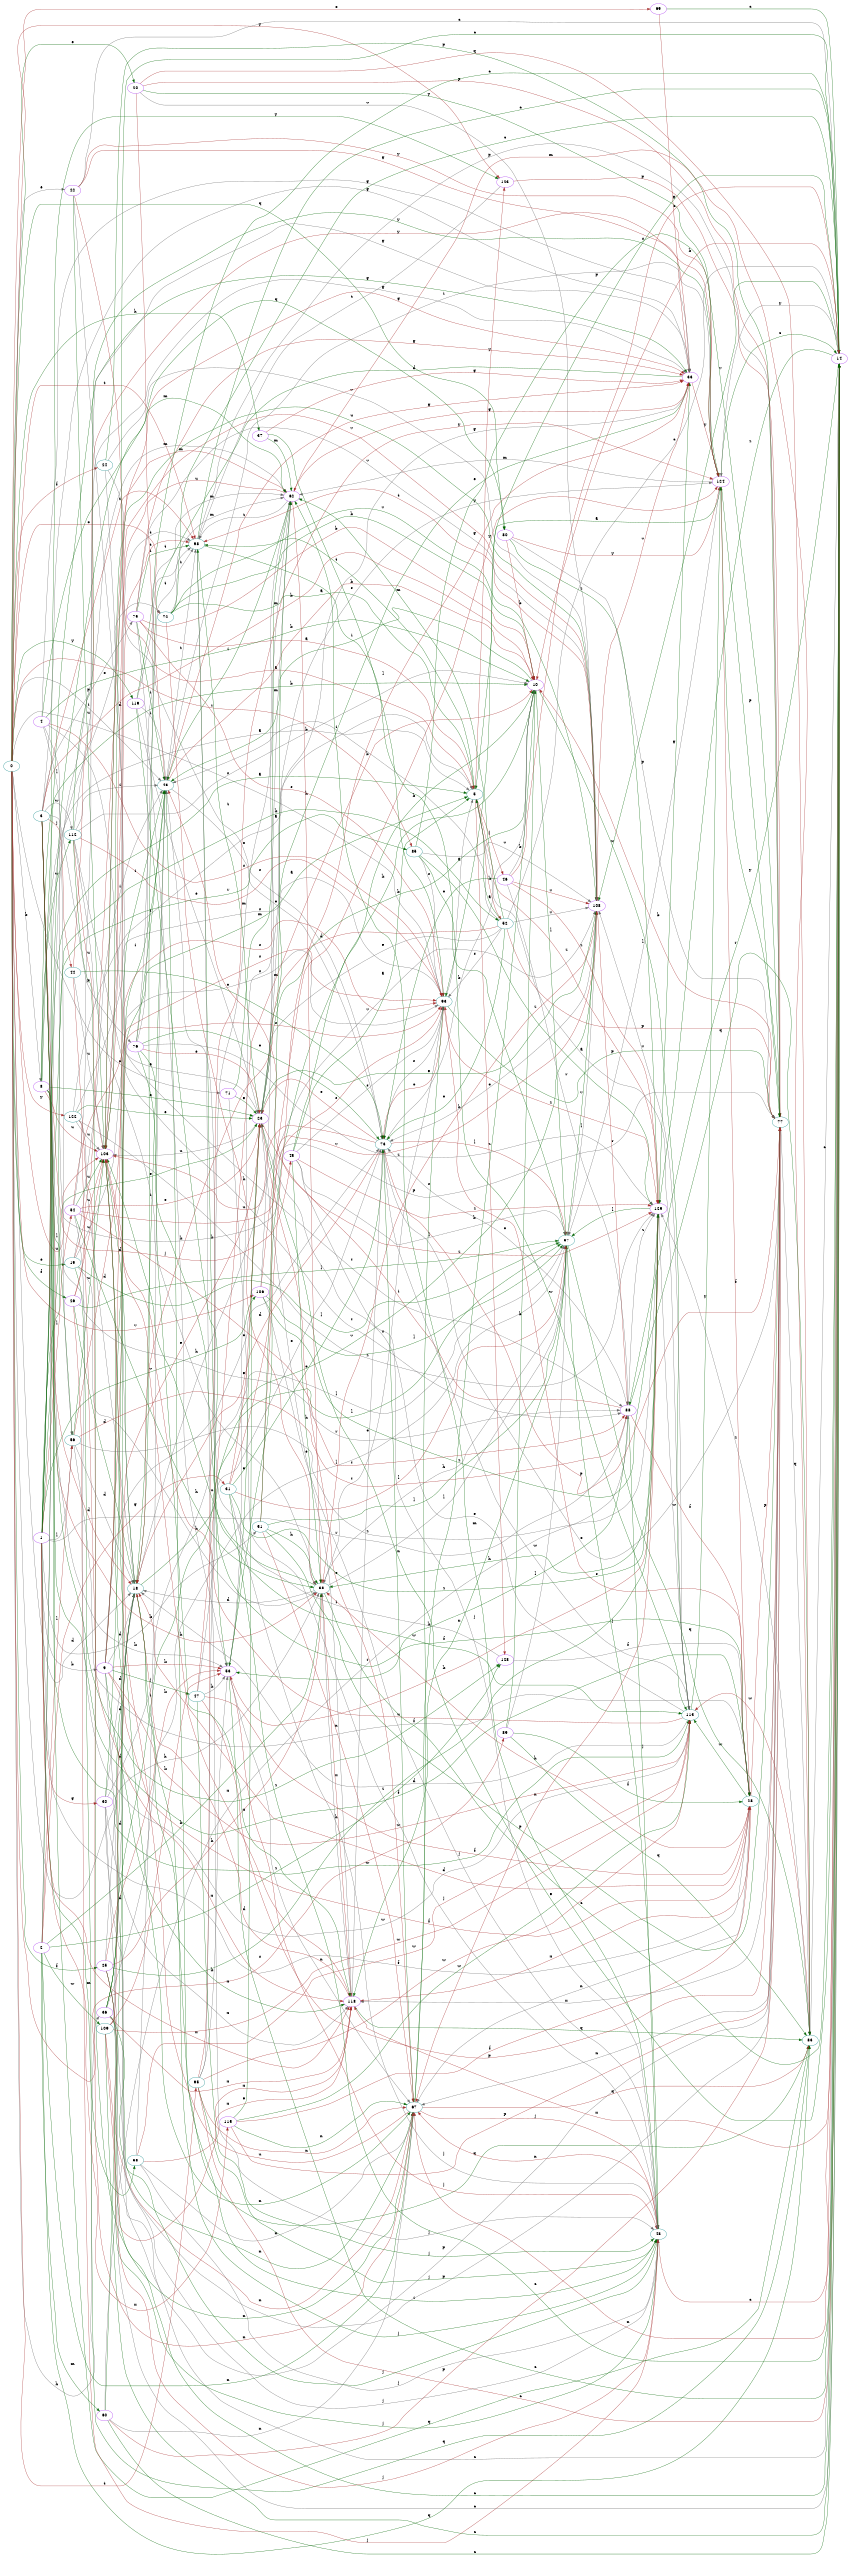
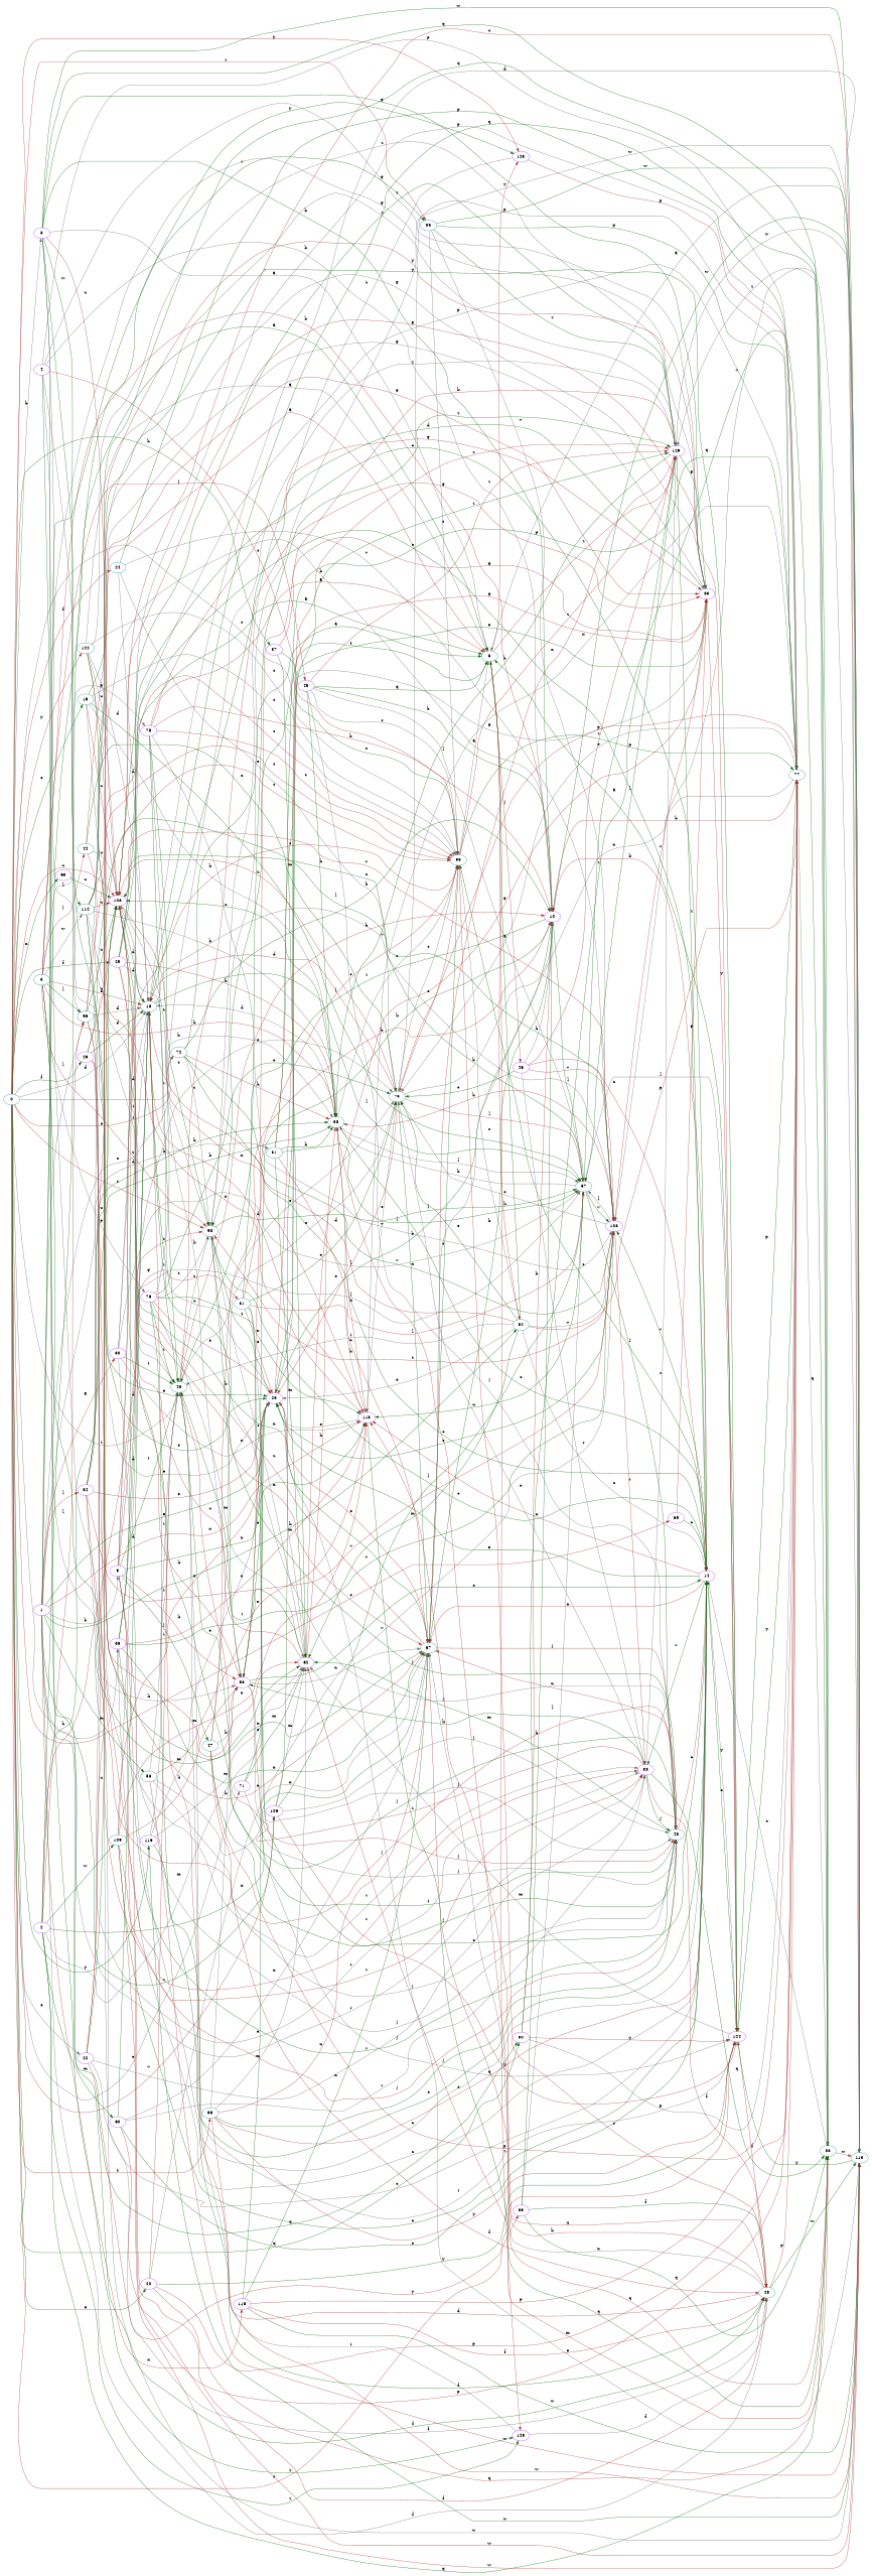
  strict digraph {
    rankdir=LR
    node [color=purple]
    edge [color=darkgreen]
    0 [color=teal]
    8
    18 [color=teal]
    19 [color=teal]
    20
    22
    24 [color=teal]
    25
    26
    36
    37
    38 [color=teal]
    43 [color=teal]
+   63
    69
    71
    72 [color=teal]
    80
    85 [color=teal]
    89
    93 [color=teal]
    95 [color=teal]
    98 [color=teal]
    103
    106
    119
    122 [color=teal]
    123
    5 [color=teal]
    23
    28 [color=teal]
    83 [color=teal]
    10
    33
    112 [color=teal]
    53
    113 [color=teal]
    48 [color=teal]
    57 [color=teal]
    108
    77 [color=teal]
    124
    88
    14
    73 [color=teal]
    67 [color=teal]
    129
    62
    118
    1
    9
    30
    51 [color=teal]
    52 [color=teal]
    54
    56 [color=teal]
    58 [color=teal]
    115
    128
    46
    47 [color=teal]
    2
    31 [color=teal]
    60
    109 [color=teal]
    3 [color=teal]
    44 [color=teal]
    45
    75
    76
    4
    0 -> 8 [color=gray40 label=b]
    0 -> 18 [color=gray40 label=d]
    0 -> 19 [label=e]
    0 -> 20 [label=e]
    0 -> 22 [color=gray40 label=e]
    0 -> 24 [color=brown label=f]
    0 -> 25 [label=f]
    0 -> 26 [label=f]
    0 -> 36 [color=gray40 label=h]
    0 -> 37 [label=h]
    0 -> 38 [color=gray40 label=h]
    0 -> 43 [color=gray40 label=i]
+   0 -> 63 [label=n]
    0 -> 69 [color=brown label=o]
    0 -> 71 [color=gray40 label=o]
    0 -> 72 [color=brown label=o]
    0 -> 80 [label=q]
    0 -> 85 [color=brown label=r]
    0 -> 89 [color=brown label=s]
    0 -> 93 [color=gray40 label=s]
    0 -> 95 [color=brown label=t]
    0 -> 98 [color=brown label=t]
    0 -> 103 [color=brown label=u]
    0 -> 106 [color=brown label=v]
    0 -> 119 [label=y]
    0 -> 122 [color=brown label=y]
    0 -> 123 [color=brown label=y]
    8 -> 103 [color=brown label=u]
    8 -> 5 [color=gray40 label=a]
    8 -> 23 [label=e]
    8 -> 28 [label=f]
    8 -> 83 [label=q]
    8 -> 10 [label=b]
    8 -> 33 [label=g]
    8 -> 112 [label=w]
    8 -> 53 [color=gray40 label=k]
    8 -> 113 [label=w]
    18 -> 43 [label=i]
    18 -> 83 [label=q]
    18 -> 48 [label=j]
    18 -> 57 [label=l]
    18 -> 108 [color=gray40 label=v]
    19 -> 38 [color=gray40 label=h]
    19 -> 43 [color=gray40 label=i]
    19 -> 93 [color=gray40 label=s]
    19 -> 103 [color=brown label=u]
    19 -> 83 [label=q]
    19 -> 57 [label=l]
    20 -> 43 [color=brown label=i]
    20 -> 83 [color=brown label=q]
    20 -> 108 [color=gray40 label=v]
    20 -> 77 [color=brown label=p]
    20 -> 124 [label=y]
    22 -> 103 [label=u]
    22 -> 5 [color=brown label=a]
    22 -> 33 [color=brown label=g]
    22 -> 124 [color=brown label=y]
    22 -> 88 [color=gray40 label=r]
    22 -> 14 [color=gray40 label=c]
    24 -> 18 [color=gray40 label=d]
    24 -> 108 [color=gray40 label=v]
    24 -> 77 [label=p]
    24 -> 73 [color=gray40 label=o]
    25 -> 18 [color=gray40 label=d]
    25 -> 38 [color=brown label=h]
    25 -> 53 [color=brown label=k]
    25 -> 77 [color=gray40 label=p]
    25 -> 14 [label=c]
    25 -> 67 [color=brown label=n]
    25 -> 129 [label=z]
    26 -> 18 [label=d]
    26 -> 103 [color=brown label=u]
    26 -> 48 [color=brown label=j]
    26 -> 57 [label=l]
    26 -> 62 [color=brown label=m]
    36 -> 18 [label=d]
    36 -> 5 [label=a]
    36 -> 48 [label=j]
    36 -> 57 [color=gray40 label=l]
    36 -> 108 [label=v]
    36 -> 14 [color=gray40 label=c]
    36 -> 67 [label=n]
    36 -> 118 [color=brown label=x]
    37 -> 93 [label=s]
    37 -> 33 [color=brown label=g]
    37 -> 62 [label=m]
    38 -> 18 [color=gray40 label=d]
    38 -> 93 [color=gray40 label=s]
    38 -> 103 [label=u]
    38 -> 57 [color=gray40 label=l]
    38 -> 14 [label=c]
    38 -> 118 [color=brown label=x]
    43 -> 98 [color=gray40 label=t]
    43 -> 10 [color=brown label=b]
    43 -> 33 [color=brown label=g]
    43 -> 73 [color=gray40 label=o]
+   63 -> 103 [label=u]
    69 -> 33 [color=brown label=g]
    69 -> 14 [label=c]
    71 -> 23 [label=e]
    71 -> 48 [color=gray40 label=j]
    71 -> 62 [label=m]
    72 -> 38 [color=brown label=h]
    72 -> 98 [color=gray40 label=t]
    72 -> 5 [label=a]
    72 -> 10 [label=b]
    72 -> 108 [label=v]
    72 -> 14 [label=c]
    80 -> 10 [color=brown label=b]
    80 -> 77 [color=gray40 label=p]
    80 -> 124 [color=brown label=y]
    80 -> 129 [label=z]
    85 -> 93 [color=gray40 label=s]
    85 -> 113 [label=w]
    85 -> 108 [color=gray40 label=v]
    85 -> 77 [label=p]
    85 -> 129 [label=z]
    89 -> 28 [label=f]
    89 -> 83 [label=q]
    89 -> 10 [label=b]
    89 -> 57 [color=gray40 label=l]
    93 -> 5 [color=gray40 label=a]
    93 -> 77 [label=p]
    93 -> 73 [color=brown label=o]
    93 -> 129 [color=brown label=z]
    95 -> 53 [color=gray40 label=k]
    95 -> 113 [color=brown label=w]
    95 -> 48 [label=j]
    95 -> 124 [color=brown label=y]
    95 -> 14 [color=brown label=c]
    95 -> 67 [color=brown label=n]
    95 -> 62 [color=gray40 label=m]
    98 -> 53 [label=k]
    98 -> 48 [color=gray40 label=j]
    98 -> 57 [label=l]
    98 -> 77 [color=gray40 label=p]
    98 -> 14 [label=c]
    103 -> 18 [label=d]
    103 -> 98 [color=gray40 label=t]
    103 -> 33 [color=brown label=g]
    103 -> 48 [label=j]
    103 -> 108 [color=brown label=v]
    103 -> 14 [label=c]
    103 -> 67 [label=n]
    103 -> 118 [color=brown label=x]
    106 -> 48 [color=gray40 label=j]
    106 -> 57 [label=l]
    106 -> 124 [color=brown label=y]
    106 -> 129 [label=z]
    106 -> 62 [color=gray40 label=m]
    119 -> 43 [color=gray40 label=i]
    119 -> 23 [color=gray40 label=e]
    119 -> 113 [label=w]
    119 -> 14 [label=c]
    119 -> 62 [color=gray40 label=m]
    122 -> 18 [color=gray40 label=d]
    122 -> 93 [color=gray40 label=s]
    122 -> 103 [color=gray40 label=u]
    122 -> 5 [color=gray40 label=a]
    122 -> 23 [label=e]
    122 -> 129 [color=gray40 label=z]
    122 -> 118 [color=brown label=x]
    123 -> 98 [color=gray40 label=t]
    123 -> 77 [color=brown label=p]
    5 -> 98 [label=t]
    5 -> 123 [color=brown label=y]
    5 -> 129 [color=brown label=z]
    5 -> 52 [color=brown label=k]
    5 -> 128 [color=brown label=z]
    5 -> 46 [color=brown label=j]
    23 -> 98 [label=t]
    23 -> 103 [color=gray40 label=u]
    23 -> 10 [label=b]
    23 -> 33 [color=gray40 label=g]
    23 -> 129 [color=brown label=z]
    23 -> 62 [color=gray40 label=m]
    28 -> 18 [color=brown label=d]
    28 -> 38 [color=brown label=h]
    28 -> 93 [color=brown label=s]
    28 -> 113 [label=w]
    28 -> 77 [color=brown label=p]
    28 -> 67 [color=gray40 label=n]
    28 -> 118 [color=brown label=x]
    83 -> 113 [color=brown label=w]
    83 -> 14 [color=gray40 label=c]
    83 -> 129 [color=gray40 label=z]
    83 -> 62 [color=brown label=m]
    10 -> 43 [label=i]
    10 -> 53 [label=k]
    10 -> 113 [label=w]
    10 -> 57 [label=l]
    33 -> 18 [label=d]
    33 -> 23 [label=e]
    33 -> 108 [color=brown label=v]
    33 -> 124 [color=brown label=y]
    112 -> 38 [color=gray40 label=h]
    112 -> 43 [color=gray40 label=i]
    112 -> 93 [color=brown label=s]
    112 -> 103 [color=brown label=u]
    112 -> 10 [color=gray40 label=b]
    112 -> 33 [color=gray40 label=g]
    112 -> 124 [label=y]
    112 -> 88 [color=gray40 label=r]
    112 -> 67 [label=n]
    53 -> 23 [label=e]
    53 -> 48 [color=brown label=j]
-   53 -> 124 [color=gray40 label=y]
+   53 -> 124 [color=gray40 label=q]
    53 -> 14 [label=c]
    53 -> 67 [color=gray40 label=n]
    113 -> 18 [color=gray40 label=d]
    113 -> 103 [color=brown label=u]
    113 -> 5 [color=gray40 label=a]
    113 -> 23 [color=gray40 label=e]
    113 -> 108 [color=gray40 label=v]
    113 -> 124 [label=y]
    48 -> 43 [label=i]
    48 -> 14 [color=brown label=c]
    48 -> 67 [color=brown label=n]
    48 -> 62 [label=m]
    57 -> 38 [color=gray40 label=h]
    57 -> 83 [label=q]
    57 -> 48 [label=j]
    57 -> 108 [label=v]
    57 -> 118 [label=x]
    108 -> 38 [color=brown label=h]
    108 -> 98 [color=brown label=t]
    108 -> 103 [label=u]
    108 -> 23 [label=e]
    108 -> 57 [color=gray40 label=l]
    108 -> 88 [color=brown label=r]
    108 -> 73 [color=gray40 label=o]
    77 -> 83 [color=gray40 label=q]
    77 -> 10 [color=brown label=b]
    77 -> 124 [label=y]
    77 -> 73 [color=gray40 label=o]
    77 -> 67 [color=gray40 label=n]
    77 -> 118 [color=gray40 label=x]
    124 -> 43 [color=gray40 label=i]
    124 -> 5 [label=a]
    124 -> 28 [color=brown label=f]
    124 -> 57 [color=gray40 label=l]
    124 -> 77 [label=p]
    124 -> 14 [label=c]
    124 -> 62 [color=gray40 label=m]
    88 -> 43 [color=brown label=i]
    88 -> 28 [color=brown label=f]
    88 -> 83 [label=q]
    88 -> 53 [label=k]
    88 -> 48 [label=j]
    88 -> 73 [color=gray40 label=o]
    88 -> 129 [color=gray40 label=z]
    14 -> 93 [label=s]
    14 -> 23 [label=e]
    14 -> 10 [color=brown label=b]
    14 -> 108 [label=v]
    14 -> 124 [color=gray40 label=y]
    14 -> 88 [label=r]
    14 -> 67 [color=brown label=n]
-   14 -> 129 [label=z]
+   129 -> 14 [label=z]
    14 -> 118 [color=brown label=x]
    73 -> 18 [color=brown label=d]
    73 -> 93 [color=gray40 label=s]
    73 -> 103 [color=brown label=u]
    73 -> 23 [color=brown label=e]
    73 -> 10 [color=gray40 label=b]
    73 -> 113 [color=gray40 label=w]
    73 -> 57 [color=brown label=l]
    73 -> 77 [color=brown label=p]
    73 -> 67 [label=n]
    67 -> 93 [label=s]
    67 -> 103 [color=brown label=u]
    67 -> 23 [color=brown label=e]
    67 -> 83 [color=brown label=q]
    67 -> 10 [label=b]
    67 -> 48 [color=brown label=j]
    129 -> 38 [label=h]
    129 -> 33 [label=g]
    129 -> 53 [color=brown label=k]
    129 -> 113 [color=gray40 label=w]
    129 -> 57 [label=l]
    129 -> 67 [color=brown label=n]
    62 -> 38 [color=brown label=h]
    62 -> 43 [label=i]
    62 -> 98 [color=gray40 label=t]
    62 -> 103 [color=brown label=u]
    62 -> 33 [color=brown label=g]
    118 -> 18 [color=brown label=d]
    118 -> 38 [color=gray40 label=h]
    118 -> 23 [color=gray40 label=e]
    118 -> 83 [label=q]
    118 -> 73 [color=gray40 label=o]
    1 -> 72 [color=gray40 label=o]
    1 -> 80 [label=q]
    1 -> 85 [label=r]
    1 -> 106 [label=v]
    1 -> 5 [label=a]
    1 -> 23 [label=e]
    1 -> 28 [color=gray40 label=f]
    1 -> 88 [color=gray40 label=r]
    1 -> 118 [color=brown label=x]
    1 -> 9 [color=gray40 label=b]
    1 -> 30 [color=brown label=g]
    1 -> 51 [color=gray40 label=k]
    1 -> 52 [label=k]
    1 -> 54 [color=brown label=l]
    1 -> 56 [color=gray40 label=l]
    1 -> 58 [label=m]
    1 -> 115 [color=brown label=x]
    9 -> 18 [color=gray40 label=d]
    9 -> 43 [label=i]
    9 -> 93 [color=brown label=s]
    9 -> 98 [color=brown label=t]
    9 -> 28 [color=brown label=f]
    9 -> 53 [color=brown label=k]
    9 -> 113 [color=brown label=w]
    9 -> 48 [color=gray40 label=j]
    9 -> 73 [color=gray40 label=o]
    9 -> 118 [label=x]
    9 -> 47 [label=j]
    30 -> 18 [color=gray40 label=d]
    30 -> 43 [label=i]
    30 -> 57 [color=gray40 label=l]
    30 -> 77 [color=gray40 label=p]
    30 -> 14 [color=gray40 label=c]
    30 -> 118 [color=gray40 label=x]
    51 -> 38 [label=h]
    51 -> 33 [color=brown label=g]
    51 -> 57 [label=l]
    51 -> 77 [label=p]
    51 -> 67 [color=brown label=n]
    51 -> 62 [label=m]
    52 -> 18 [color=brown label=d]
    52 -> 43 [color=gray40 label=i]
    52 -> 93 [color=gray40 label=s]
    52 -> 5 [label=a]
    52 -> 23 [color=gray40 label=e]
    52 -> 108 [color=gray40 label=v]
    52 -> 77 [color=brown label=p]
    52 -> 14 [color=gray40 label=c]
    52 -> 73 [label=o]
    52 -> 62 [label=m]
    54 -> 38 [label=h]
    54 -> 93 [color=brown label=s]
    54 -> 103 [label=u]
    54 -> 23 [color=brown label=e]
    54 -> 33 [color=gray40 label=g]
    54 -> 113 [color=gray40 label=w]
    54 -> 108 [color=brown label=v]
    54 -> 88 [color=brown label=r]
    56 -> 18 [color=gray40 label=d]
    56 -> 93 [color=brown label=s]
    56 -> 103 [label=u]
    56 -> 28 [color=gray40 label=f]
    56 -> 88 [color=brown label=r]
    56 -> 129 [color=gray40 label=z]
    58 -> 43 [color=gray40 label=i]
    58 -> 113 [color=brown label=w]
    58 -> 48 [color=gray40 label=j]
    58 -> 67 [color=gray40 label=n]
    58 -> 118 [color=brown label=x]
    115 -> 23 [label=e]
    115 -> 28 [color=brown label=f]
    115 -> 113 [label=w]
    115 -> 77 [color=brown label=p]
    115 -> 67 [label=n]
    128 -> 43 [color=gray40 label=i]
    128 -> 28 [color=gray40 label=f]
    46 -> 10 [color=gray40 label=b]
    46 -> 108 [color=brown label=v]
    46 -> 88 [color=gray40 label=r]
    46 -> 14 [color=brown label=c]
    46 -> 73 [label=o]
    46 -> 129 [color=brown label=z]
    47 -> 28 [color=brown label=f]
    47 -> 10 [color=brown label=b]
    47 -> 53 [color=gray40 label=k]
    47 -> 48 [label=j]
    47 -> 77 [color=brown label=p]
    47 -> 73 [color=gray40 label=o]
    2 -> 38 [label=h]
    2 -> 123 [label=y]
    2 -> 83 [label=q]
    2 -> 67 [label=n]
    2 -> 62 [color=gray40 label=m]
    2 -> 56 [color=brown label=l]
    2 -> 128 [label=z]
    2 -> 31 [color=brown label=g]
    2 -> 60 [label=m]
    2 -> 109 [label=w]
    31 -> 93 [color=brown label=s]
    31 -> 23 [color=brown label=e]
    31 -> 48 [color=gray40 label=j]
    31 -> 57 [color=brown label=l]
    31 -> 14 [label=c]
    31 -> 73 [label=o]
    31 -> 129 [label=z]
    60 -> 18 [label=d]
    60 -> 77 [color=brown label=p]
    60 -> 88 [color=gray40 label=r]
    60 -> 14 [label=c]
    60 -> 67 [color=gray40 label=n]
    109 -> 18 [color=gray40 label=d]
    109 -> 23 [color=brown label=e]
    109 -> 53 [color=brown label=k]
    109 -> 113 [color=brown label=w]
    109 -> 48 [color=brown label=j]
    109 -> 14 [label=c]
    109 -> 118 [color=brown label=x]
    3 -> 18 [color=brown label=d]
    3 -> 38 [color=brown label=h]
    3 -> 98 [color=brown label=t]
    3 -> 10 [color=brown label=b]
    3 -> 33 [color=gray40 label=g]
    3 -> 112 [color=gray40 label=w]
    3 -> 88 [color=gray40 label=r]
    3 -> 56 [label=l]
    3 -> 128 [label=z]
    3 -> 44 [color=brown label=j]
    3 -> 45 [color=brown label=j]
    3 -> 75 [color=gray40 label=p]
    3 -> 76 [color=gray40 label=p]
    44 -> 103 [color=gray40 label=u]
    44 -> 124 [color=brown label=y]
    44 -> 73 [label=o]
    44 -> 67 [color=brown label=n]
    45 -> 38 [label=h]
    45 -> 93 [color=gray40 label=s]
    45 -> 5 [label=a]
    45 -> 10 [label=b]
    45 -> 48 [color=gray40 label=j]
    45 -> 57 [color=gray40 label=l]
    45 -> 129 [color=brown label=z]
    75 -> 43 [label=i]
    75 -> 93 [color=brown label=s]
    75 -> 98 [label=t]
    75 -> 5 [color=brown label=a]
    75 -> 10 [color=brown label=b]
    75 -> 33 [color=brown label=g]
    75 -> 53 [color=gray40 label=k]
    75 -> 108 [color=gray40 label=v]
    76 -> 43 [label=i]
    76 -> 98 [color=gray40 label=t]
    76 -> 23 [color=brown label=e]
    76 -> 28 [label=f]
    76 -> 73 [label=o]
    76 -> 129 [color=gray40 label=z]
    76 -> 62 [color=gray40 label=m]
    76 -> 118 [label=x]
    4 -> 93 [color=brown label=s]
    4 -> 23 [color=gray40 label=e]
-   4 -> 10 [label=b]
+   4 -> 10 [color=gray40 label=b]
    4 -> 33 [color=gray40 label=g]
    4 -> 77 [color=gray40 label=p]
    4 -> 62 [label=m]
    4 -> 56 [color=gray40 label=l]
  }
